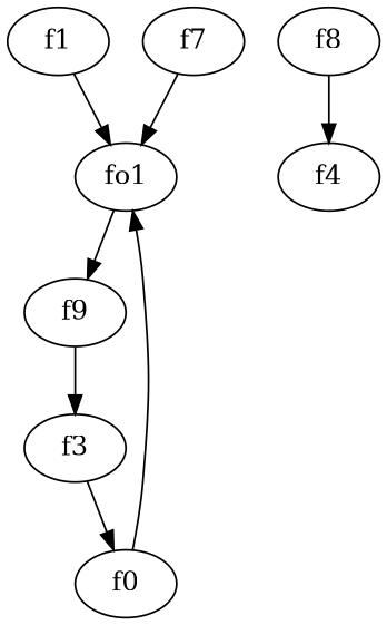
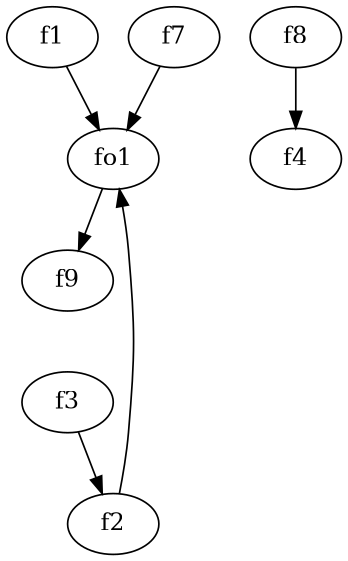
  strict digraph {
    edge [weight=2]
    f1
    fo1
    n3 [label=f9]
-   f2 [label=f0]
+   f2
    f3
    f7
    f8
    f4
    f1 -> fo1
    fo1 -> n3
-   n3 -> f3
    f2 -> fo1
    f3 -> f2
    f7 -> fo1
    f8 -> f4
  }
